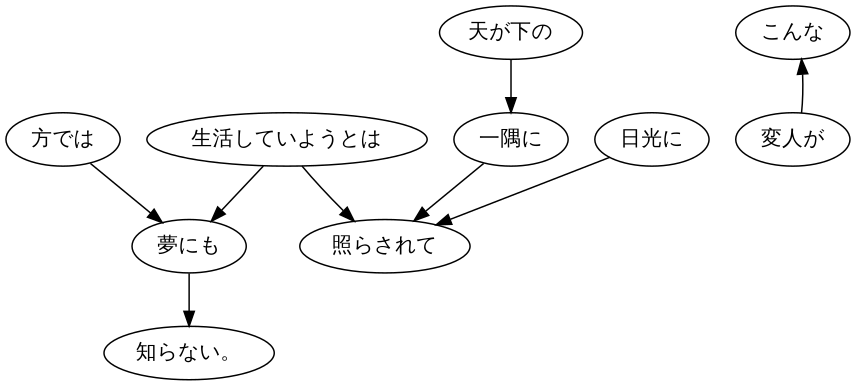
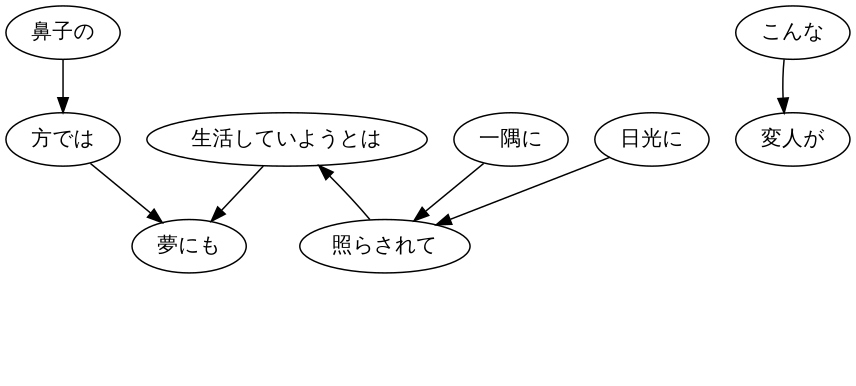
  digraph {
+   n1 [label="鼻子の"]
    n2 [label="方では"]
    n3 [label="夢にも"]
-   n4 [label="知らない。"]
-   n5 [label="天が下の"]
    n6 [label="一隅に"]
    n7 [label="照らされて"]
    n8 [label="生活していようとは"]
    n9 [label="こんな"]
    n10 [label="変人が"]
    n11 [label="日光に"]
+   n1 -> n2
    n2 -> n3
-   n3 -> n4
-   n5 -> n6
    n6 -> n7
-   n8 -> n7
+   n7 -> n8
    n8 -> n3
-   n10 -> n9
+   n9 -> n10
    n11 -> n7
  }
